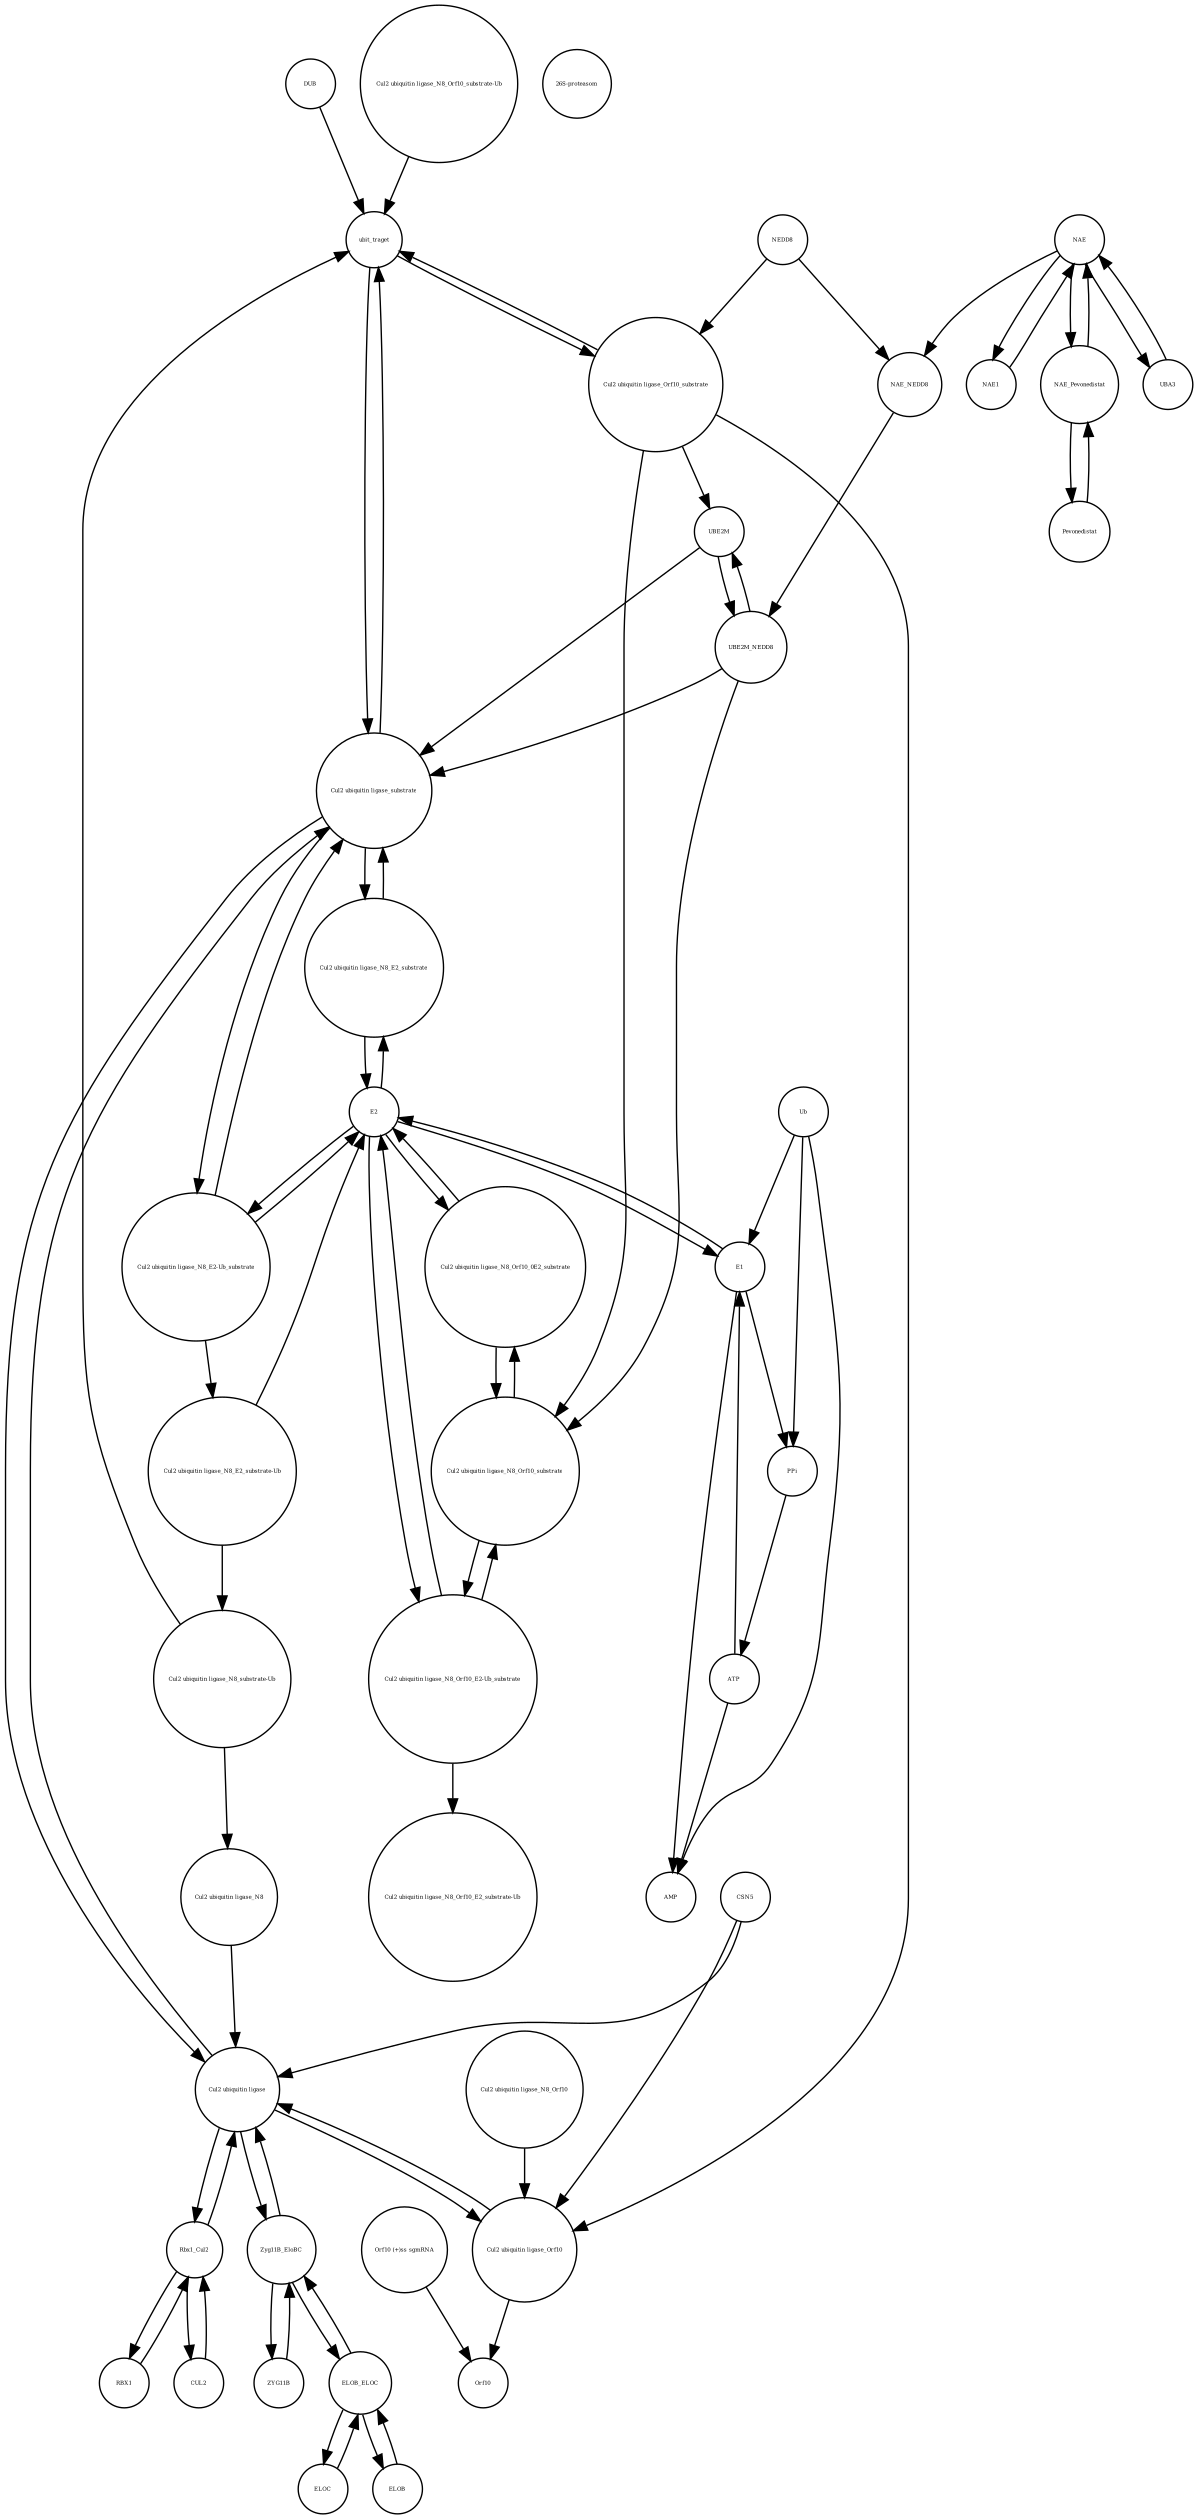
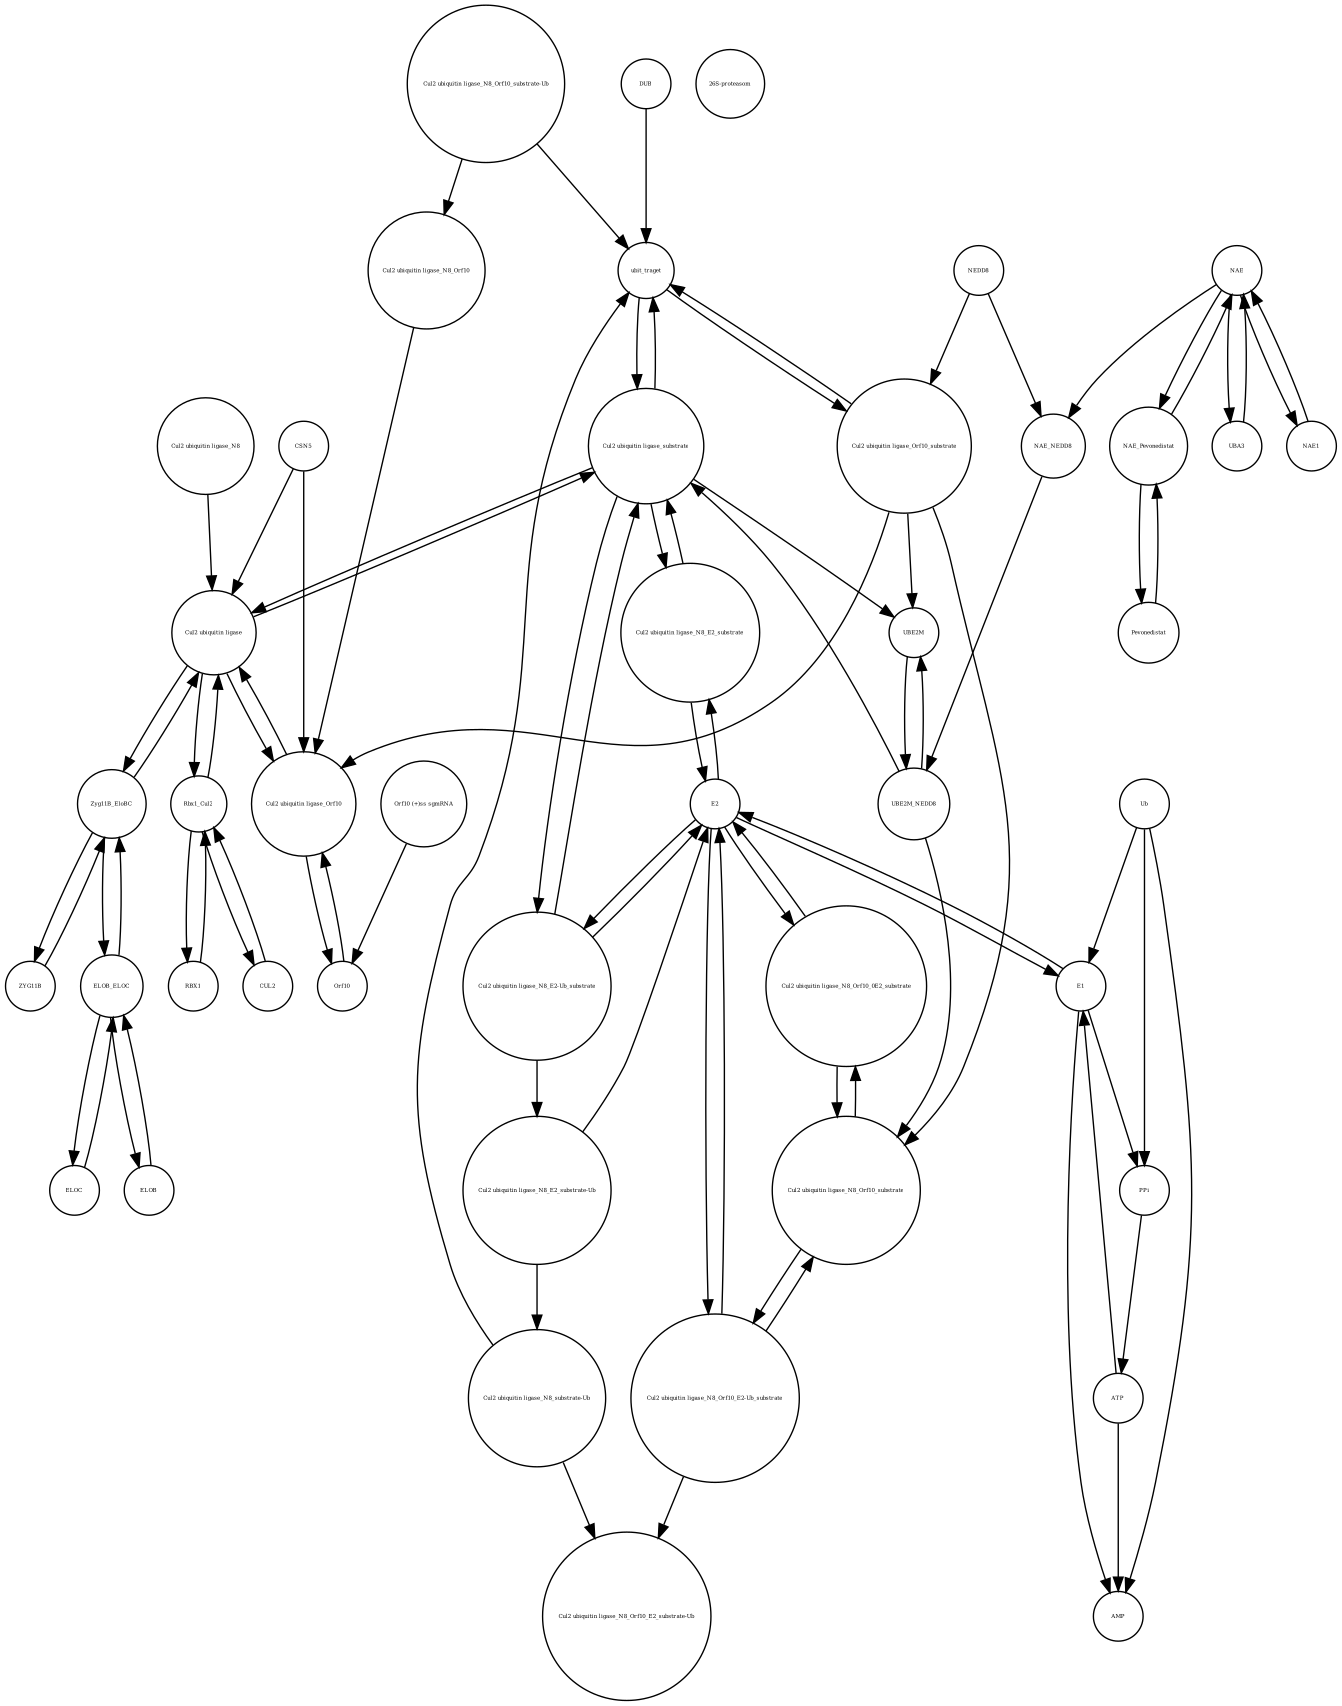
  strict digraph {
    node [bipartite=0 cls=complex fontsize=4 shape=circle]
    edge [interaction_type=production]
    n1 [annotation="urn_miriam_hgnc.symbol_DUB" cls=macromolecule label=DUB]
    n2 [cls=macromolecule label=ubit_traget]
    n3 [annotation="urn_miriam_hgnc.symbol_ZYg11B|urn_miriam_hgnc.symbol_ELOB|urn_miriam_hgnc.symbol_ELOC|urn_miriam_hgnc.symbol_RBX1|urn_miriam_hgnc.symbol_CUL2|urn_miriam_hgnc.symbol_NEDD8" label="Cul2 ubiquitin ligase_substrate"]
    n4 [annotation="urn_miriam_ncbiprotein_BCD58762|urn_miriam_hgnc.symbol_ZYg11B|urn_miriam_hgnc.symbol_ELOB|urn_miriam_hgnc.symbol_ELOC|urn_miriam_hgnc.symbol_RBX1|urn_miriam_hgnc.symbol_CUL2" label="Cul2 ubiquitin ligase_Orf10_substrate"]
    n5 [annotation="urn_miriam_obo.chebi_CHEBI%3A145535|urn_miriam_hgnc.symbol_NAE1|urn_miriam_hgnc.symbol_UBA3" label=NAE_Pevonedistat]
    n6 [annotation="urn_miriam_hgnc.symbol_NAE1|urn_miriam_hgnc.symbol_UBA3" label=NAE]
    n7 [annotation="urn_miriam_obo.chebi_CHEBI%3A145535" cls="simple chemical" label=Pevonedistat]
    n8 [annotation="urn_miriam_hgnc.symbol_NEDD8|urn_miriam_hgnc.symbol_NAE1|urn_miriam_hgnc.symbol_UBA3" label=NAE_NEDD8]
    n9 [annotation="urn_miriam_hgnc_HGNC%3A12470" cls=macromolecule label=UBA3]
    n10 [annotation="urn_miriam_hgnc_HGNC%3A621" cls=macromolecule label=NAE1]
    n11 [annotation="urn_miriam_hgnc.symbol_ZYG11B|urn_miriam_hgnc.symbol_ELOB|urn_miriam_hgnc.symbol_ELOC" label=Zyg11B_EloBC]
    n12 [annotation="urn_miriam_hgnc.symbol_RBX1|urn_miriam_hgnc.symbol_CUL2|urn_miriam_hgnc.symbol_ZYG11B|urn_miriam_hgnc.symbol_ELOB|urn_miriam_hgnc.symbol_ELOC" label="Cul2 ubiquitin ligase"]
    n13 [annotation="urn_miriam_hgnc.symbol_ELOB|urn_miriam_hgnc.symbol_ELOC" label=ELOB_ELOC]
    n14 [annotation="urn_miriam_hgnc_HGNC%3A25820" cls=macromolecule label=ZYG11B]
    n15 [annotation="urn_miriam_ncbiprotein_BCD58762|urn_miriam_hgnc.symbol_ZYG11B|urn_miriam_hgnc.symbol_ELOB|urn_miriam_hgnc.symbol_ELOC|urn_miriam_hgnc.symbol_RBX1|urn_miriam_hgnc.symbol_CUL2" label="Cul2 ubiquitin ligase_Orf10"]
    n16 [annotation="urn_miriam_hgnc.symbol_RBX1|urn_miriam_hgnc.symbol_CUL2" label=Rbx1_Cul2]
    n17 [annotation="urn_miriam_hgnc_HGNC%3A11617" cls=macromolecule label=ELOC]
    n18 [annotation="urn_miriam_hgnc_HGNC%3A11619" cls=macromolecule label=ELOB]
    n19 [annotation="urn_miriam_hgnc_HGNC%3A7732" cls=macromolecule label=NEDD8]
    n20 [annotation="urn_miriam_hgnc.symbol_UBE2M|urn_miriam_hgnc.symbol_NEDD8" label=UBE2M_NEDD8]
    n21 [annotation="urn_miriam_ncbiprotein_BCD58762|urn_miriam_hgnc.symbol_UBE2|urn_miriam_hgnc.symbol_ZYG11B|urn_miriam_hgnc.symbol_ELOB|urn_miriam_hgnc.symbol_ELOC|urn_miriam_hgnc.symbol_RBX1|urn_miriam_hgnc.symbol_CUL2|urn_miriam_hgnc.symbol_NEDD8" label="Cul2 ubiquitin ligase_N8_Orf10_E2_substrate-Ub"]
    n22 [label=CSN5]
    n23 [annotation=urn_miriam_ncbiprotein_BCD58762 cls=macromolecule label=Orf10]
    n24 [annotation="urn_miriam_hgnc.symbol_ZYG11B|urn_miriam_hgnc.symbol_ELOB|urn_miriam_hgnc.symbol_ELOC|urn_miriam_hgnc.symbol_RBX1|urn_miriam_hgnc.symbol_CUL2|urn_miriam_hgnc.symbol_NEDD8" label="Cul2 ubiquitin ligase_N8_substrate-Ub"]
    n25 [annotation="urn_miriam_hgnc.symbol_ZYG11B|urn_miriam_hgnc.symbol_ELOB|urn_miriam_hgnc.symbol_ELOC|urn_miriam_hgnc.symbol_RBX1|urn_miriam_hgnc.symbol_CUL2|urn_miriam_hgnc.symbol_NEDD8" label="Cul2 ubiquitin ligase_N8"]
    n26 [cls="simple chemical" label=ATP]
    n27 [annotation="urn_miriam_hgnc.symbol_UBA" cls=macromolecule label=E1]
    n28 [cls="simple chemical" label=AMP]
    n29 [cls="simple chemical" label=PPi]
    n30 [annotation="urn_miriam_hgnc.symbol_UBE2" cls=macromolecule label=E2]
    n31 [annotation="urn_miriam_ncbiprotein_BCD58762|urn_miriam_hgnc.symbol_ZYG11B|urn_miriam_hgnc.symbol_ELOB|urn_miriam_hgnc.symbol_ELOC|urn_miriam_hgnc.symbol_RBX1|urn_miriam_hgnc.symbol_CUL2|urn_miriam_hgnc.symbol_NEDD8" label="Cul2 ubiquitin ligase_N8_Orf10_substrate"]
    n32 [annotation="urn_miriam_ncbiprotein_BCD58762|urn_miriam_hgnc.symbol_ZYG11B|urn_miriam_hgnc.symbol_ELOB|urn_miriam_hgnc.symbol_ELOC|urn_miriam_hgnc.symbol_RBX1|urn_miriam_hgnc.symbol_CUL2|urn_miriam_hgnc.symbol_NEDD8|urn_miriam_hgnc.symbol_UBE2" label="Cul2 ubiquitin ligase_N8_Orf10_0E2_substrate"]
    n33 [annotation="urn_miriam_ncbiprotein_BCD58762|urn_miriam_hgnc.symbol_UBE2|urn_miriam_hgnc.symbol_ZYG11B|urn_miriam_hgnc.symbol_ELOB|urn_miriam_hgnc.symbol_ELOC|urn_miriam_hgnc.symbol_RBX1|urn_miriam_hgnc.symbol_CUL2|urn_miriam_hgnc.symbol_NEDD8" label="Cul2 ubiquitin ligase_N8_Orf10_E2-Ub_substrate"]
    n34 [annotation="urn_miriam_hgnc_HGNC%3A9928" cls=macromolecule label=RBX1]
    n35 [annotation="urn_miriam_hgnc_HGNC%3A2552" cls=macromolecule label=CUL2]
    n36 [annotation="urn_miriam_hgnc_HGNC%3A12491" cls=macromolecule label=UBE2M]
    n37 [annotation="urn_miriam_hgnc.symbol_ZYG11B|urn_miriam_hgnc.symbol_RBX1|urn_miriam_hgnc.symbol_ELOB|urn_miriam_hgnc.symbol_ELOC|urn_miriam_hgnc.symbol_CUL2|urn_miriam_hgnc.symbol_NEDD8|urn_miriam_hgnc.symbol_UBE2" label="Cul2 ubiquitin ligase_N8_E2-Ub_substrate"]
    n38 [annotation="urn_miriam_hgnc.symbol_ZYG11B|urn_miriam_hgnc.symbol_ELOB|urn_miriam_hgnc.symbol_ELOC|urn_miriam_hgnc.symbol_RBX1|urn_miriam_hgnc.symbol_CUL2|urn_miriam_hgnc.symbol_NEDD8" label="Cul2 ubiquitin ligase_N8_E2_substrate"]
    n39 [annotation="urn_miriam_hgnc.symbol_ZYG11B|urn_miriam_hgnc.symbol_UBE2|urn_miriam_hgnc.symbol_ELOB|urn_miriam_hgnc.symbol_ELOC|urn_miriam_hgnc.symbol_RBX1|urn_miriam_hgnc.symbol_CUL2|urn_miriam_hgnc.symbol_NEDD8" label="Cul2 ubiquitin ligase_N8_E2_substrate-Ub"]
    n40 [annotation="urn_miriam_hgnc.symbol_ZYG11B|urn_miriam_hgnc.symbol_ELOB|urn_miriam_hgnc.symbol_ELOC|urn_miriam_hgnc.symbol_RBX1|urn_miriam_hgnc.symbol_CUL2|urn_miriam_hgnc.symbol_NEDD8|urn_miriam_ncbiprotein_BCD58762" label="Cul2 ubiquitin ligase_N8_Orf10"]
    n41 [annotation="urn_miriam_ncbiprotein_BCD58762|urn_miriam_hgnc.symbol_ZYG11B|urn_miriam_hgnc.symbol_ELOB|urn_miriam_hgnc.symbol_ELOC|urn_miriam_hgnc.symbol_RBX1|urn_miriam_hgnc.symbol_CUL2|urn_miriam_hgnc.symbol_NEDD8" label="Cul2 ubiquitin ligase_N8_Orf10_substrate-Ub"]
    n42 [annotation=urn_miriam_ncbiprotein_BCD58762 cls="nucleic acid feature" label="Orf10 (+)ss sgmRNA"]
    n43 [annotation="urn_miriam_obo.go_GO%3A0000502" label="26S-proteasom"]
    n44 [cls="simple chemical" label=Ub]
    n1 -> n2 [interaction_type=catalysis]
    n2 -> n3
    n2 -> n4
    n3 -> n2
    n3 -> n12
-   n36 -> n3
+   n3 -> n36
    n3 -> n37
    n3 -> n38
    n4 -> n2
    n4 -> n15
    n4 -> n31
    n4 -> n36
    n5 -> n6
    n5 -> n7
    n6 -> n5
    n6 -> n8
    n6 -> n9
    n6 -> n10
    n7 -> n5
    n8 -> n20
    n9 -> n6
    n10 -> n6
    n11 -> n12
    n11 -> n13
    n11 -> n14
    n12 -> n3
    n12 -> n11
    n12 -> n15
    n12 -> n16
    n13 -> n11
    n13 -> n17
    n13 -> n18
    n14 -> n11
    n15 -> n12
    n15 -> n23
    n16 -> n12
    n16 -> n34
    n16 -> n35
    n17 -> n13
    n18 -> n13
    n19 -> n4
    n19 -> n8
    n20 -> n3
    n20 -> n31
    n20 -> n36
    n22 -> n12 [interaction_type=catalysis]
    n22 -> n15 [interaction_type=catalysis]
+   n23 -> n15
    n24 -> n2
-   n24 -> n25
+   n24 -> n21
    n25 -> n12
    n26 -> n27
    n26 -> n28
    n27 -> n28
    n27 -> n29
    n27 -> n30
    n29 -> n26
    n30 -> n27
    n30 -> n32
    n30 -> n33
    n30 -> n37
    n30 -> n38
    n31 -> n32
    n31 -> n33
    n32 -> n30
    n32 -> n31
    n33 -> n21
    n33 -> n30
    n33 -> n31
    n34 -> n16
    n35 -> n16
    n36 -> n20
    n37 -> n3
    n37 -> n30
    n37 -> n39
    n38 -> n3
    n38 -> n30
    n39 -> n24
    n39 -> n30
    n40 -> n15
    n41 -> n2
+   n41 -> n40
    n42 -> n23
    n44 -> n27
    n44 -> n28
    n44 -> n29
  }
